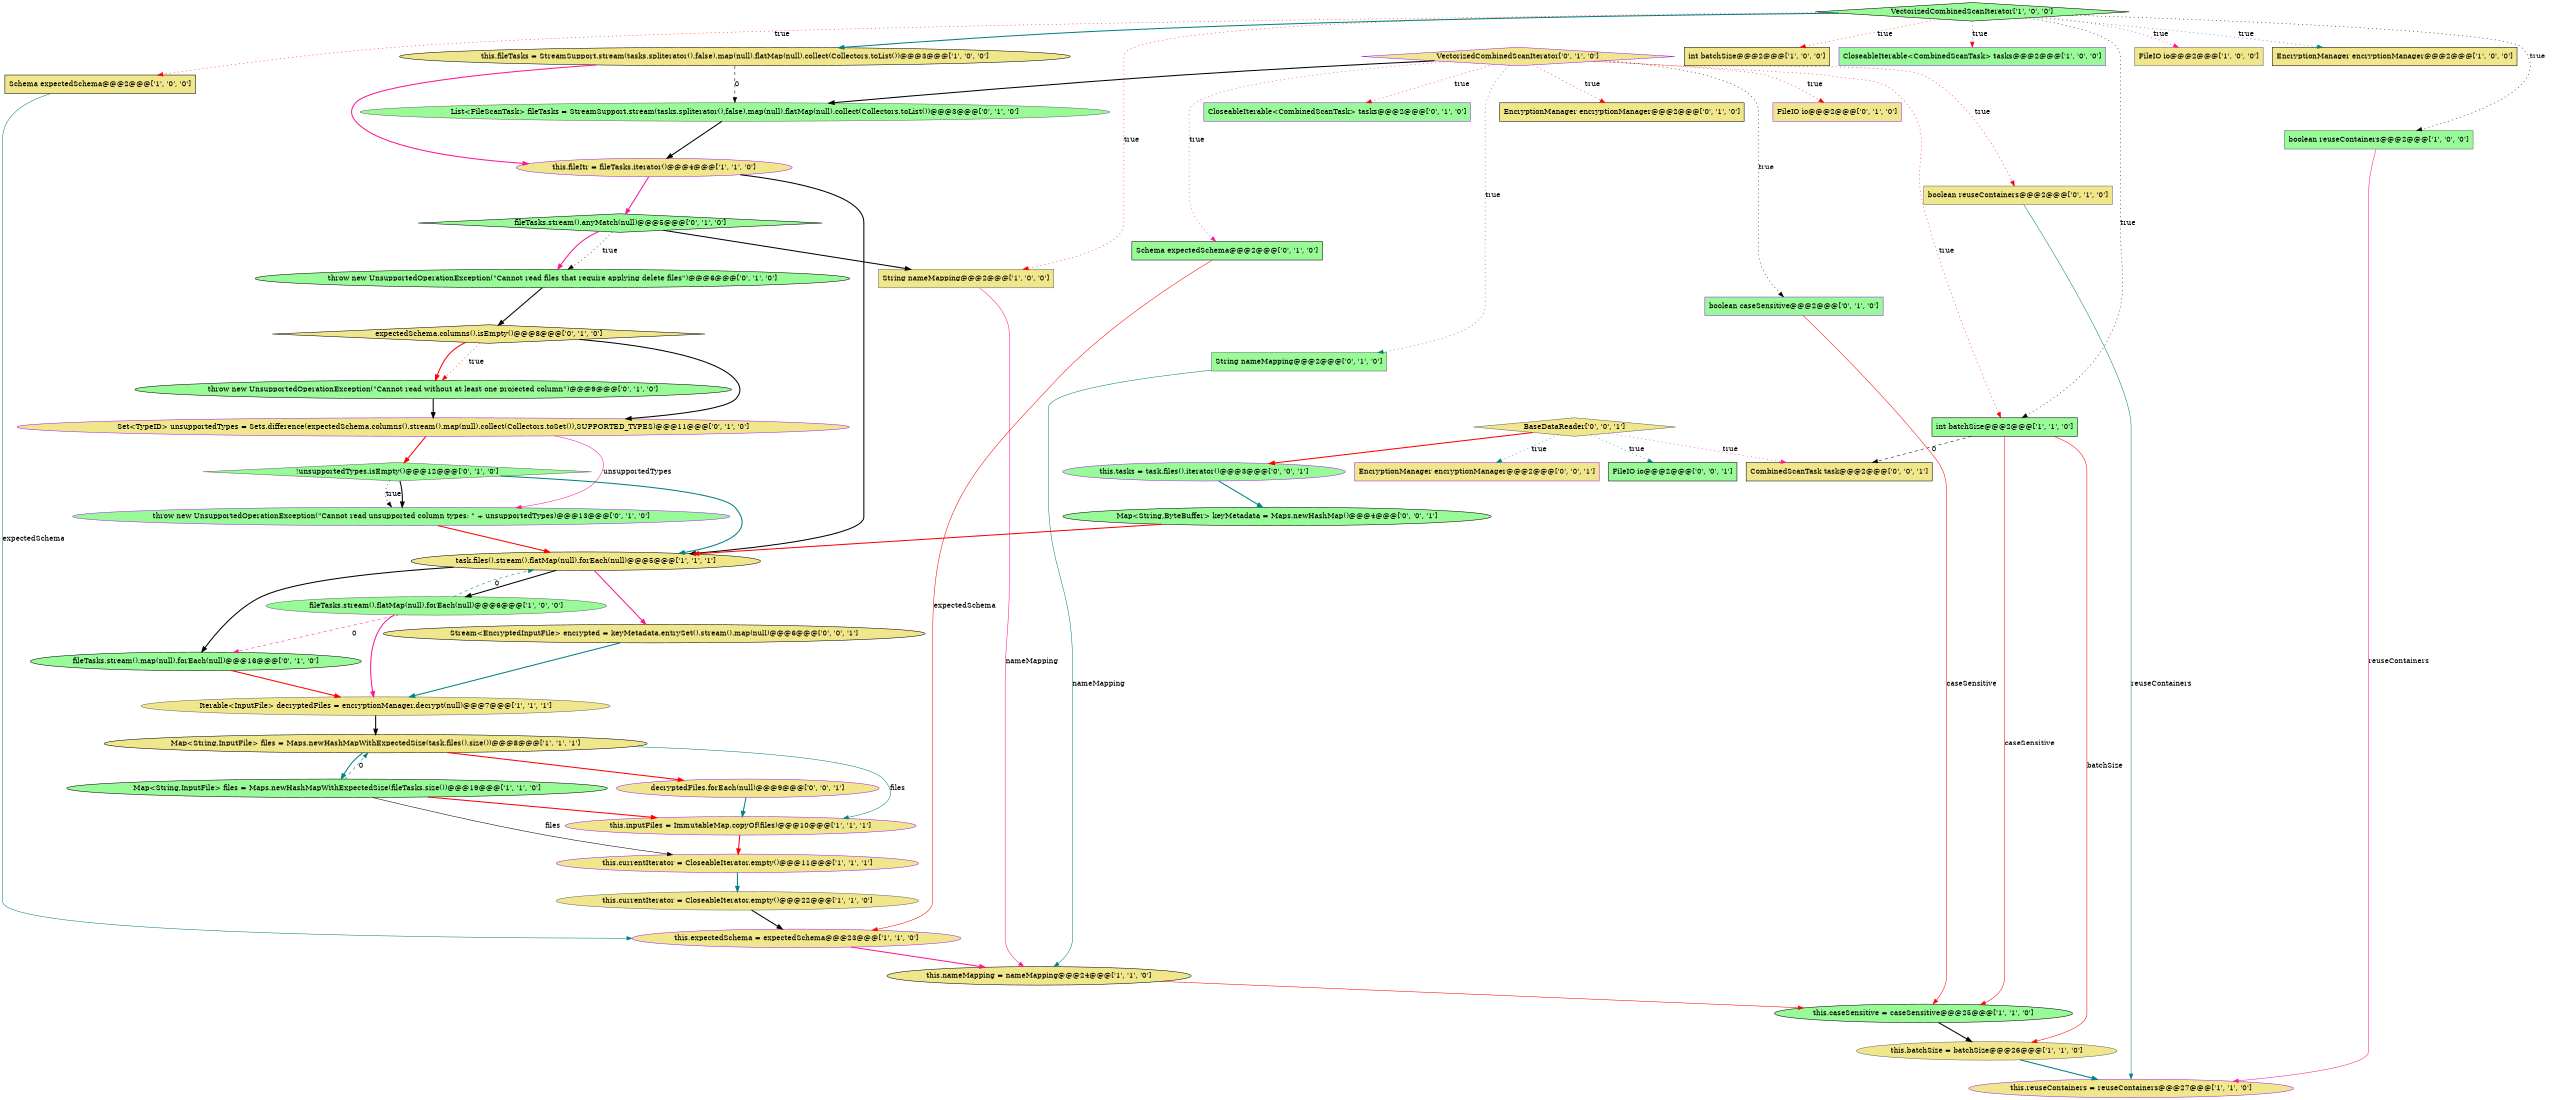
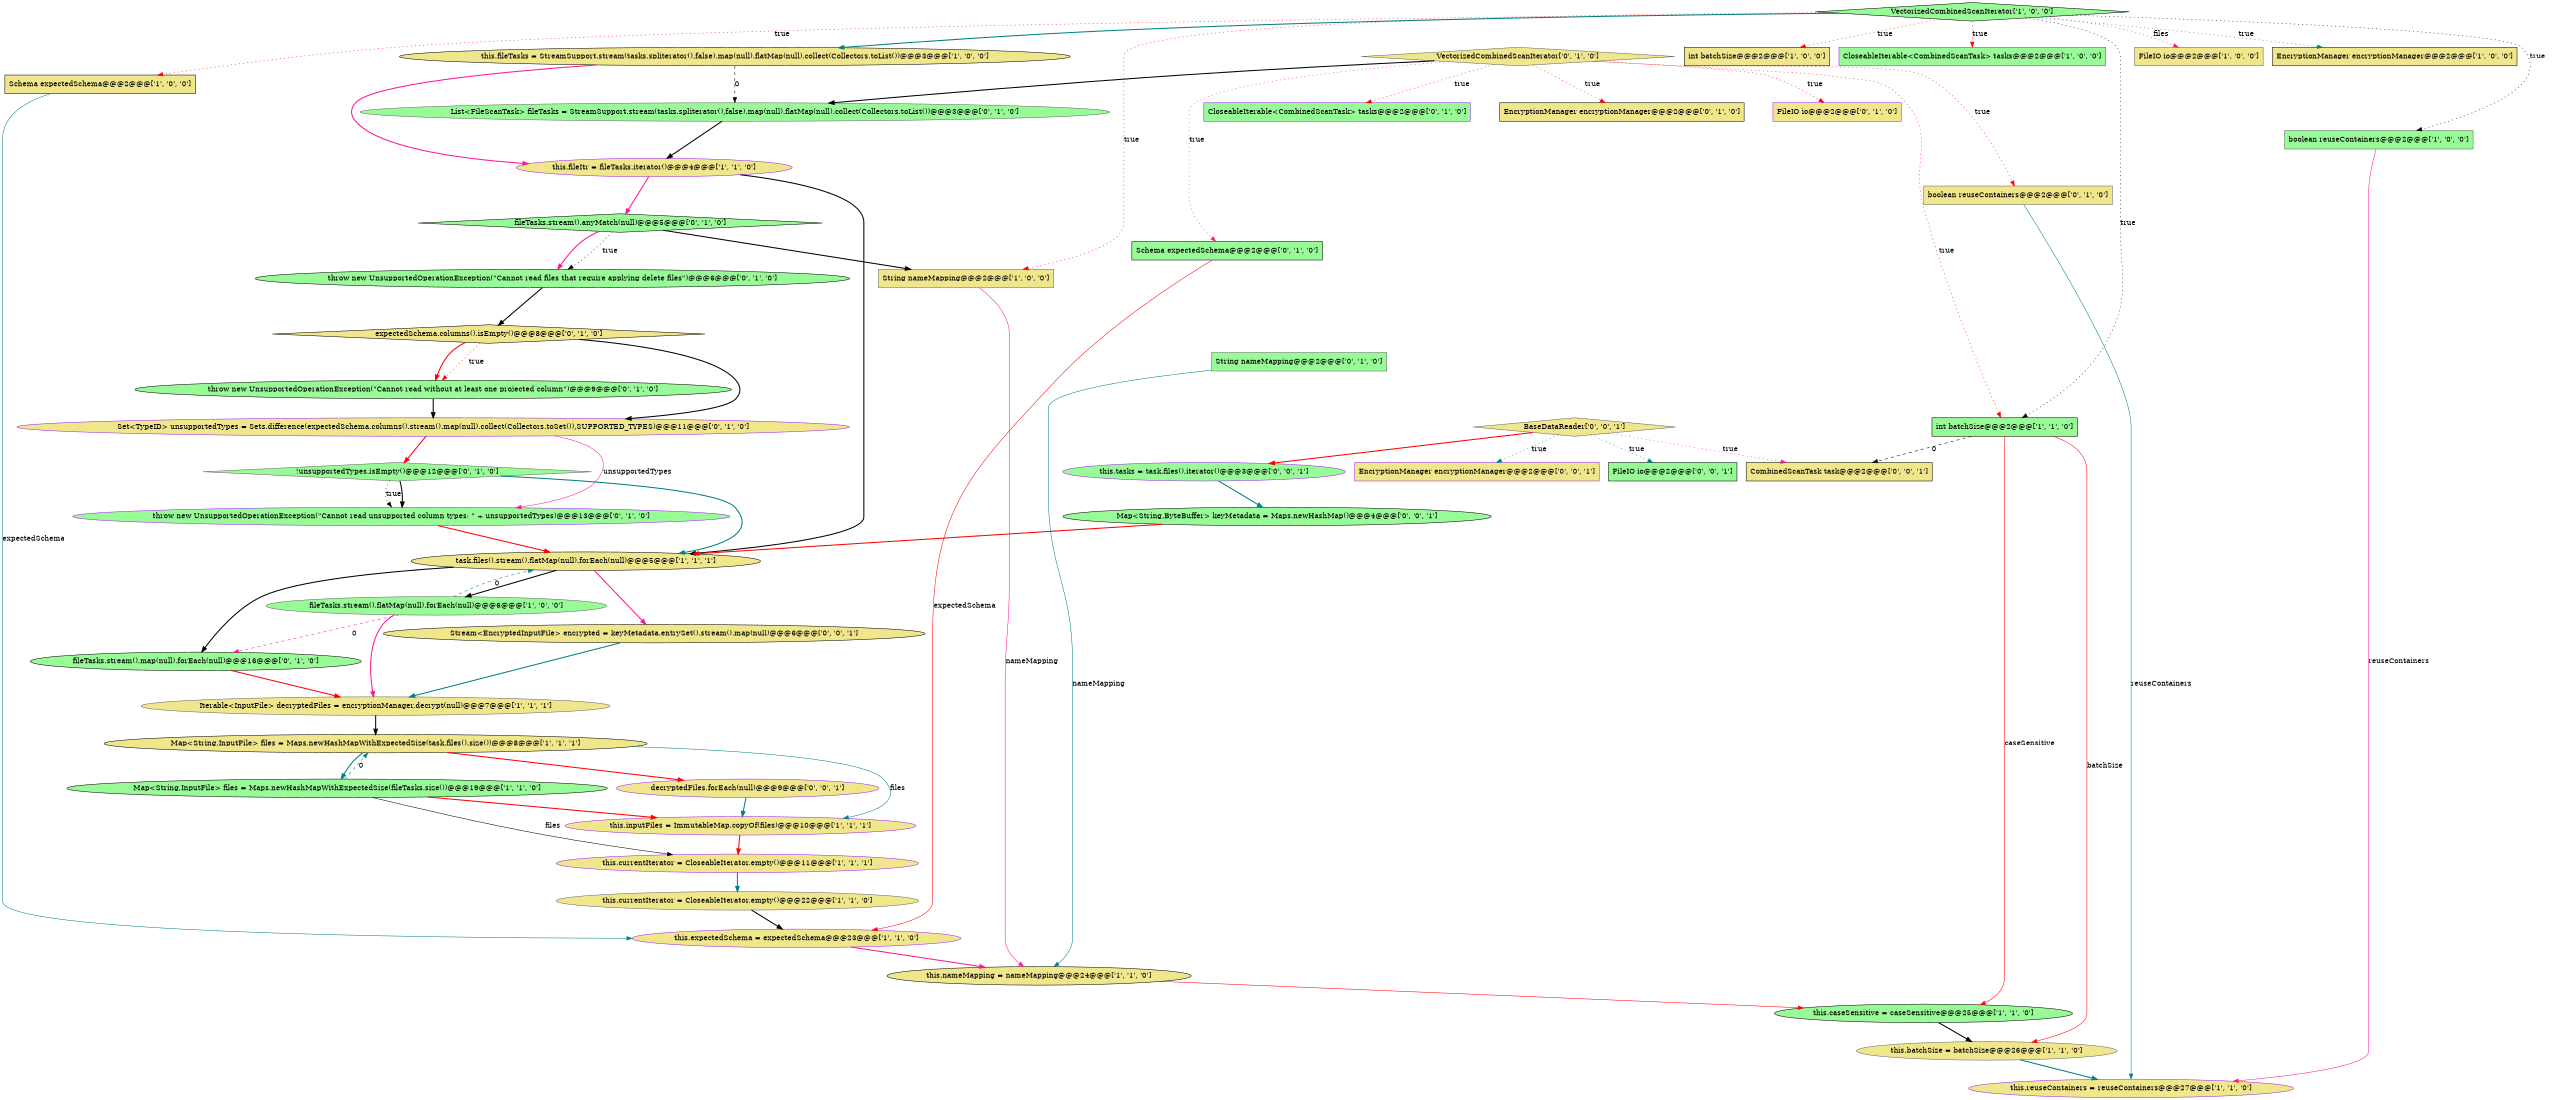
  digraph {
    node [color=black fillcolor=khaki shape=ellipse style=filled]
    edge [color=red style=bold]
    n1 [fillcolor=palegreen label="throw new UnsupportedOperationException(\"Cannot read without at least one projected column\")@@@9@@@['0', '1', '0']"]
    n2 [color=purple label="Set<TypeID> unsupportedTypes = Sets.difference(expectedSchema.columns().stream().map(null).collect(Collectors.toSet()),SUPPORTED_TYPES)@@@11@@@['0', '1', '0']"]
    n3 [color=purple fillcolor=palegreen label="throw new UnsupportedOperationException(\"Cannot read unsupported column types: \" + unsupportedTypes)@@@13@@@['0', '1', '0']"]
    n4 [color=gray40 fillcolor=palegreen label="!unsupportedTypes.isEmpty()@@@12@@@['0', '1', '0']" shape=diamond]
    n5 [color=purple label="EncryptionManager encryptionManager@@@2@@@['0', '0', '1']" shape=box]
    n6 [color=gray40 label="String nameMapping@@@2@@@['1', '0', '0']" shape=box]
    n7 [label="this.nameMapping = nameMapping@@@24@@@['1', '1', '0']"]
    n8 [fillcolor=palegreen label="this.caseSensitive = caseSensitive@@@25@@@['1', '1', '0']"]
    n9 [color=purple label="decryptedFiles.forEach(null)@@@9@@@['0', '0', '1']"]
    n10 [color=purple label="this.inputFiles = ImmutableMap.copyOf(files)@@@10@@@['1', '1', '1']"]
    n11 [color=purple label="this.currentIterator = CloseableIterator.empty()@@@11@@@['1', '1', '1']"]
-   n12 [color=purple label="VectorizedCombinedScanIterator['0', '1', '0']" shape=diamond]
+   n12 [color=gray40 label="VectorizedCombinedScanIterator['0', '1', '0']" shape=diamond]
    n13 [color=gray40 fillcolor=palegreen label="List<FileScanTask> fileTasks = StreamSupport.stream(tasks.spliterator(),false).map(null).flatMap(null).collect(Collectors.toList())@@@3@@@['0', '1', '0']"]
    n14 [color=gray40 label="boolean reuseContainers@@@2@@@['0', '1', '0']" shape=box]
    n15 [color=purple label="FileIO io@@@2@@@['0', '1', '0']" shape=box]
    n16 [color=purple fillcolor=palegreen label="CloseableIterable<CombinedScanTask> tasks@@@2@@@['0', '1', '0']" shape=box]
    n17 [fillcolor=palegreen label="int batchSize@@@2@@@['1', '1', '0']" shape=box]
    n18 [fillcolor=palegreen label="Schema expectedSchema@@@2@@@['0', '1', '0']" shape=box]
-   n19 [color=purple fillcolor=palegreen label="boolean caseSensitive@@@2@@@['0', '1', '0']" shape=box]
    n20 [color=gray40 fillcolor=palegreen label="String nameMapping@@@2@@@['0', '1', '0']" shape=box]
    n21 [label="EncryptionManager encryptionManager@@@2@@@['0', '1', '0']" shape=box]
    n22 [color=purple label="this.fileItr = fileTasks.iterator()@@@4@@@['1', '1', '0']"]
    n23 [color=purple label="this.reuseContainers = reuseContainers@@@27@@@['1', '1', '0']"]
    n24 [label="CombinedScanTask task@@@2@@@['0', '0', '1']" shape=box]
    n25 [color=gray40 label="this.batchSize = batchSize@@@26@@@['1', '1', '0']"]
    n26 [color=purple label="this.expectedSchema = expectedSchema@@@23@@@['1', '1', '0']"]
    n27 [color=gray40 label="BaseDataReader['0', '0', '1']" shape=diamond]
    n28 [color=purple fillcolor=palegreen label="this.tasks = task.files().iterator()@@@3@@@['0', '0', '1']"]
    n29 [fillcolor=palegreen label="FileIO io@@@2@@@['0', '0', '1']" shape=box]
    n30 [fillcolor=palegreen label="Map<String,ByteBuffer> keyMetadata = Maps.newHashMap()@@@4@@@['0', '0', '1']"]
    n31 [fillcolor=palegreen label="fileTasks.stream().anyMatch(null)@@@5@@@['0', '1', '0']" shape=diamond]
    n32 [label="task.files().stream().flatMap(null).forEach(null)@@@5@@@['1', '1', '1']"]
    n33 [fillcolor=palegreen label="Map<String,InputFile> files = Maps.newHashMapWithExpectedSize(fileTasks.size())@@@19@@@['1', '1', '0']"]
    n34 [label="Map<String,InputFile> files = Maps.newHashMapWithExpectedSize(task.files().size())@@@8@@@['1', '1', '1']"]
    n35 [color=gray40 label="this.currentIterator = CloseableIterator.empty()@@@22@@@['1', '1', '0']"]
    n36 [label="expectedSchema.columns().isEmpty()@@@8@@@['0', '1', '0']" shape=diamond]
    n37 [fillcolor=palegreen label="throw new UnsupportedOperationException(\"Cannot read files that require applying delete files\")@@@6@@@['0', '1', '0']"]
    n38 [label="Stream<EncryptedInputFile> encrypted = keyMetadata.entrySet().stream().map(null)@@@6@@@['0', '0', '1']"]
    n39 [color=gray40 label="Iterable<InputFile> decryptedFiles = encryptionManager.decrypt(null)@@@7@@@['1', '1', '1']"]
    n40 [fillcolor=palegreen label="fileTasks.stream().map(null).forEach(null)@@@16@@@['0', '1', '0']"]
    n41 [color=gray40 fillcolor=palegreen label="fileTasks.stream().flatMap(null).forEach(null)@@@6@@@['1', '0', '0']"]
    n42 [label="Schema expectedSchema@@@2@@@['1', '0', '0']" shape=box]
    n43 [fillcolor=palegreen label="VectorizedCombinedScanIterator['1', '0', '0']" shape=diamond]
    n44 [label="int batchSize@@@2@@@['1', '0', '0']" shape=box]
    n45 [color=purple fillcolor=palegreen label="CloseableIterable<CombinedScanTask> tasks@@@2@@@['1', '0', '0']" shape=box]
    n46 [color=gray40 fillcolor=palegreen label="boolean reuseContainers@@@2@@@['1', '0', '0']" shape=box]
    n47 [color=gray40 label="FileIO io@@@2@@@['1', '0', '0']" shape=box]
    n48 [label="EncryptionManager encryptionManager@@@2@@@['1', '0', '0']" shape=box]
    n49 [label="this.fileTasks = StreamSupport.stream(tasks.spliterator(),false).map(null).flatMap(null).collect(Collectors.toList())@@@3@@@['1', '0', '0']"]
    n1 -> n2 [color=black]
    n2 -> n3 [color=deeppink label=unsupportedTypes style=solid]
    n2 -> n4
    n3 -> n32
    n4 -> n3 [color=black label=true style=dotted]
    n4 -> n3 [color=black]
    n4 -> n32 [color=teal]
    n6 -> n7 [color=deeppink label=nameMapping style=solid]
    n7 -> n8 [style=solid]
    n8 -> n25 [color=black]
    n9 -> n10 [color=teal]
    n10 -> n11
    n11 -> n35 [color=teal]
    n12 -> n13 [color=black]
    n12 -> n14 [label=true style=dotted]
    n12 -> n15 [label=true style=dotted]
    n12 -> n16 [label=true style=dotted]
    n12 -> n17 [label=true style=dotted]
    n12 -> n18 [color=deeppink label=true style=dotted]
-   n12 -> n19 [color=black label=true style=dotted]
-   n12 -> n20 [color=teal label=true style=dotted]
    n12 -> n21 [label=true style=dotted]
    n13 -> n22 [color=black]
    n14 -> n23 [color=teal label=reuseContainers style=solid]
    n17 -> n8 [label=caseSensitive style=solid]
    n17 -> n24 [color=black label=0 style=dashed]
    n17 -> n25 [label=batchSize style=solid]
    n18 -> n26 [label=expectedSchema style=solid]
-   n19 -> n8 [label=caseSensitive style=solid]
    n20 -> n7 [color=teal label=nameMapping style=solid]
    n22 -> n31 [color=deeppink]
    n22 -> n32 [color=black]
    n25 -> n23 [color=teal]
    n26 -> n7 [color=deeppink]
    n27 -> n5 [color=teal label=true style=dotted]
    n27 -> n24 [color=deeppink label=true style=dotted]
    n27 -> n28
    n27 -> n29 [color=teal label=true style=dotted]
    n28 -> n30 [color=teal]
    n30 -> n32
    n31 -> n6 [color=black]
    n31 -> n37 [color=black label=true style=dotted]
    n31 -> n37 [color=deeppink]
    n32 -> n38 [color=deeppink]
    n32 -> n40 [color=black]
    n32 -> n41 [color=black]
    n33 -> n10
    n33 -> n11 [color=black label=files style=solid]
    n33 -> n34 [color=teal label=0 style=dashed]
    n34 -> n9
    n34 -> n10 [color=teal label=files style=solid]
    n34 -> n33 [color=teal]
    n35 -> n26 [color=black]
    n36 -> n1 [label=true style=dotted]
    n36 -> n1
    n36 -> n2 [color=black]
    n37 -> n36 [color=black]
    n38 -> n39 [color=teal]
    n39 -> n34 [color=black]
    n40 -> n39
    n41 -> n32 [color=teal label=0 style=dashed]
    n41 -> n39 [color=deeppink]
    n41 -> n40 [color=deeppink label=0 style=dashed]
    n42 -> n26 [color=teal label=expectedSchema style=solid]
    n43 -> n6 [label=true style=dotted]
    n43 -> n17 [color=black label=true style=dotted]
    n43 -> n42 [label=true style=dotted]
    n43 -> n44 [label=true style=dotted]
    n43 -> n45 [label=true style=dotted]
    n43 -> n46 [color=black label=true style=dotted]
-   n43 -> n47 [color=deeppink label=true style=dotted]
+   n43 -> n47 [color=deeppink label=files style=dotted]
    n43 -> n48 [color=teal label=true style=dotted]
    n43 -> n49 [color=teal]
    n46 -> n23 [color=deeppink label=reuseContainers style=solid]
    n49 -> n13 [color=black label=0 style=dashed]
    n49 -> n22 [color=deeppink]
  }
